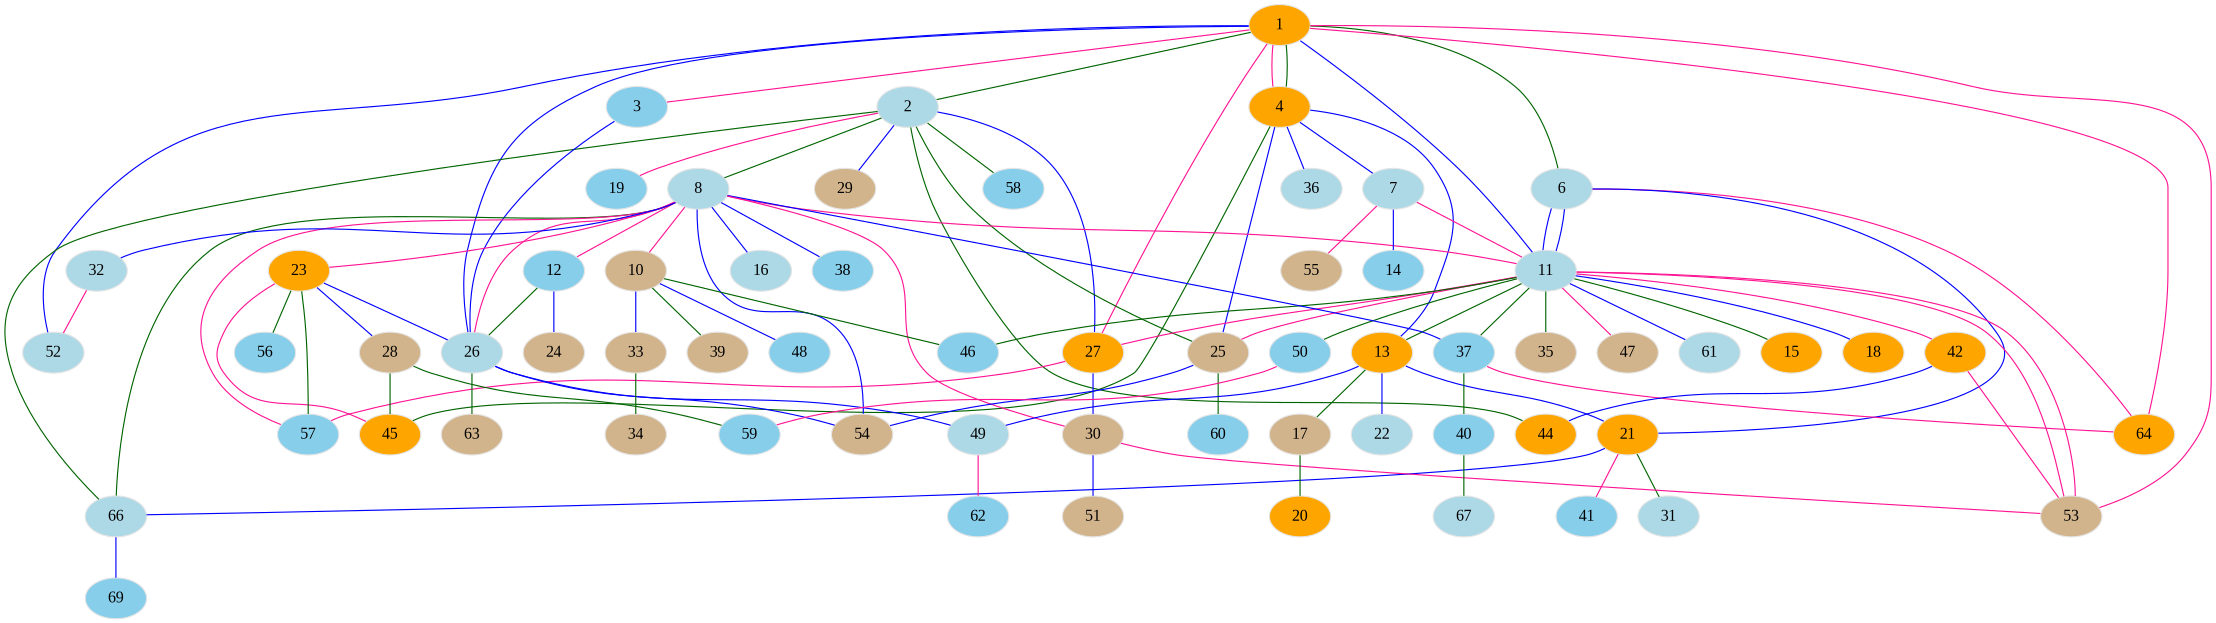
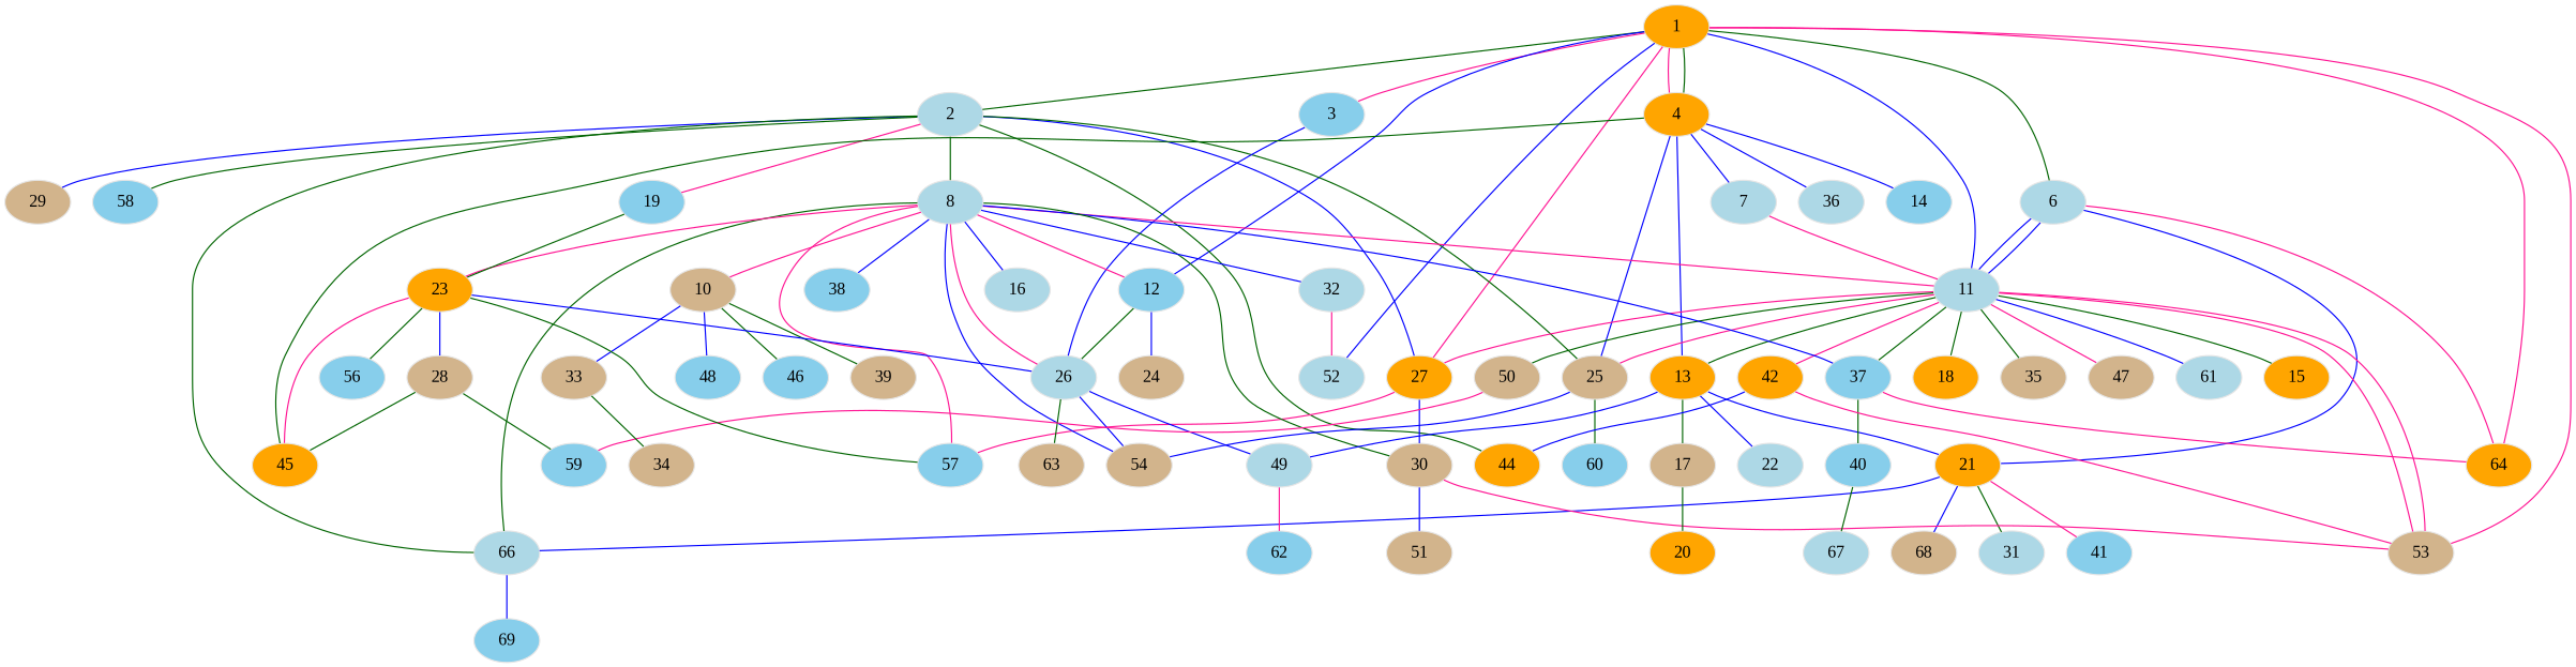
  graph {
    fontname="Liberation Serif"
    node [color=gray90 fillcolor=skyblue fontname="Liberation Serif" style=filled]
    edge [color=blue fontname="Liberation Serif"]
    1 [fillcolor=orange]
    2 [fillcolor=lightblue]
    3
    4 [fillcolor=orange]
    6 [fillcolor=lightblue]
    11 [fillcolor=lightblue]
    12
    27 [fillcolor=orange]
    52 [fillcolor=lightblue]
    53 [fillcolor=tan]
    64 [fillcolor=orange]
    8 [fillcolor=lightblue]
    19
    25 [fillcolor=tan]
    29 [fillcolor=tan]
    44 [fillcolor=orange]
    58
    66 [fillcolor=lightblue]
    26 [fillcolor=lightblue]
    7 [fillcolor=lightblue]
    13 [fillcolor=orange]
    14
    36 [fillcolor=lightblue]
    45 [fillcolor=orange]
    21 [fillcolor=orange]
    37
    46
    15 [fillcolor=orange]
    18 [fillcolor=orange]
    35 [fillcolor=tan]
    42 [fillcolor=orange]
    47 [fillcolor=tan]
-   50
+   50 [fillcolor=tan]
    61 [fillcolor=lightblue]
    24 [fillcolor=tan]
    30 [fillcolor=tan]
    57
    10 [fillcolor=tan]
    16 [fillcolor=lightblue]
    23 [fillcolor=orange]
    32 [fillcolor=lightblue]
    38
    54 [fillcolor=tan]
    60
    69
    49 [fillcolor=lightblue]
    63 [fillcolor=tan]
-   55 [fillcolor=tan]
    17 [fillcolor=tan]
    22 [fillcolor=lightblue]
    31 [fillcolor=lightblue]
    41
+   68 [fillcolor=tan]
    33 [fillcolor=tan]
    39 [fillcolor=tan]
    48
    28 [fillcolor=tan]
    56
    51 [fillcolor=tan]
    40
    34 [fillcolor=tan]
    59
    20 [fillcolor=orange]
    62
    67 [fillcolor=lightblue]
    1 -- 2 [color=darkgreen]
    1 -- 3 [color=deeppink]
    1 -- 4 [color=deeppink]
    1 -- 4 [color=darkgreen]
    1 -- 6 [color=darkgreen]
    1 -- 11
-   1 -- 26
+   1 -- 12
    1 -- 27 [color=deeppink]
    1 -- 52
    1 -- 53 [color=deeppink]
    1 -- 64 [color=deeppink]
    2 -- 27
    2 -- 8 [color=darkgreen]
    2 -- 19 [color=deeppink]
    2 -- 25 [color=darkgreen]
    2 -- 29
    2 -- 44 [color=darkgreen]
    2 -- 58 [color=darkgreen]
    2 -- 66 [color=darkgreen]
    3 -- 26
    4 -- 25
    4 -- 7
    4 -- 13
-   7 -- 14
+   4 -- 14
    4 -- 36
    4 -- 45 [color=darkgreen]
    6 -- 11
    6 -- 11
    6 -- 64 [color=deeppink]
    6 -- 21
    11 -- 27 [color=deeppink]
    11 -- 53 [color=deeppink]
    11 -- 53 [color=deeppink]
    11 -- 25 [color=deeppink]
    11 -- 13 [color=darkgreen]
    11 -- 37 [color=darkgreen]
-   11 -- 46 [color=darkgreen]
    11 -- 15 [color=darkgreen]
-   11 -- 18
+   11 -- 18 [color=darkgreen]
    11 -- 35 [color=darkgreen]
    11 -- 42 [color=deeppink]
    11 -- 47 [color=deeppink]
    11 -- 50 [color=darkgreen]
    11 -- 61
    12 -- 26 [color=darkgreen]
    12 -- 24
    27 -- 30
    27 -- 57 [color=deeppink]
    8 -- 11 [color=deeppink]
    8 -- 12 [color=deeppink]
    8 -- 66 [color=darkgreen]
    8 -- 26 [color=deeppink]
    8 -- 37
-   8 -- 30 [color=deeppink]
+   8 -- 30 [color=darkgreen]
    8 -- 57 [color=deeppink]
    8 -- 10 [color=deeppink]
    8 -- 16
    8 -- 23 [color=deeppink]
    8 -- 32
    8 -- 38
    8 -- 54
+   19 -- 23 [color=darkgreen]
    25 -- 54
    25 -- 60 [color=darkgreen]
    66 -- 69
    26 -- 54
    26 -- 49
    26 -- 63 [color=darkgreen]
    7 -- 11 [color=deeppink]
-   7 -- 55 [color=deeppink]
    13 -- 21
    13 -- 49
    13 -- 17 [color=darkgreen]
    13 -- 22
    21 -- 66
    21 -- 31 [color=darkgreen]
    21 -- 41 [color=deeppink]
+   21 -- 68
    37 -- 64 [color=deeppink]
    37 -- 40 [color=darkgreen]
    42 -- 53 [color=deeppink]
    42 -- 44
    50 -- 59 [color=deeppink]
    30 -- 53 [color=deeppink]
    30 -- 51
    10 -- 46 [color=darkgreen]
    10 -- 33
    10 -- 39 [color=darkgreen]
    10 -- 48
    23 -- 26
    23 -- 45 [color=deeppink]
    23 -- 57 [color=darkgreen]
    23 -- 28
    23 -- 56 [color=darkgreen]
    32 -- 52 [color=deeppink]
    49 -- 62 [color=deeppink]
    17 -- 20 [color=darkgreen]
    33 -- 34 [color=darkgreen]
    28 -- 45 [color=darkgreen]
    28 -- 59 [color=darkgreen]
    40 -- 67 [color=darkgreen]
  }
